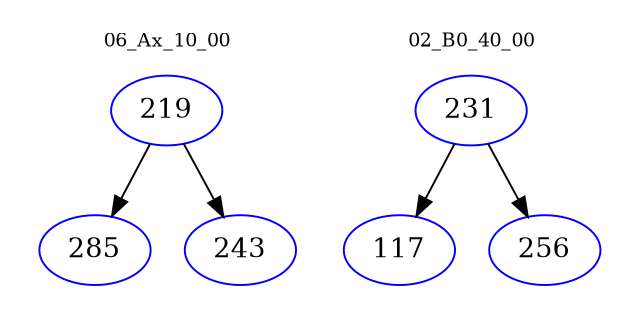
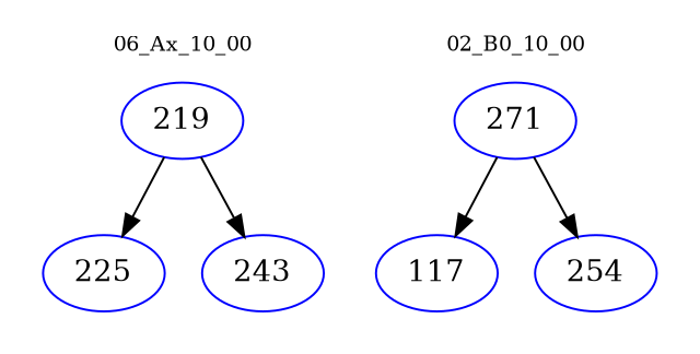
  digraph {
    node [color=blue]
    edge [color=black]
    n1 [label=219]
-   n2 [label=285]
+   n2 [label=225]
    n3 [label=243]
-   n4 [label=231]
+   n4 [label=271]
    n5 [label=117]
-   n6 [label=256]
+   n6 [label=254]
    subgraph cluster_1 {
      color=white
      fontsize=10
      label="06_Ax_10_00"
      n1
      n2
      n3
    }
    subgraph cluster_2 {
      color=white
      fontsize=10
-     label="02_B0_40_00"
+     label="02_B0_10_00"
      n4
      n5
      n6
    }
    n1 -> n2
    n1 -> n3
    n4 -> n5
    n4 -> n6
  }
